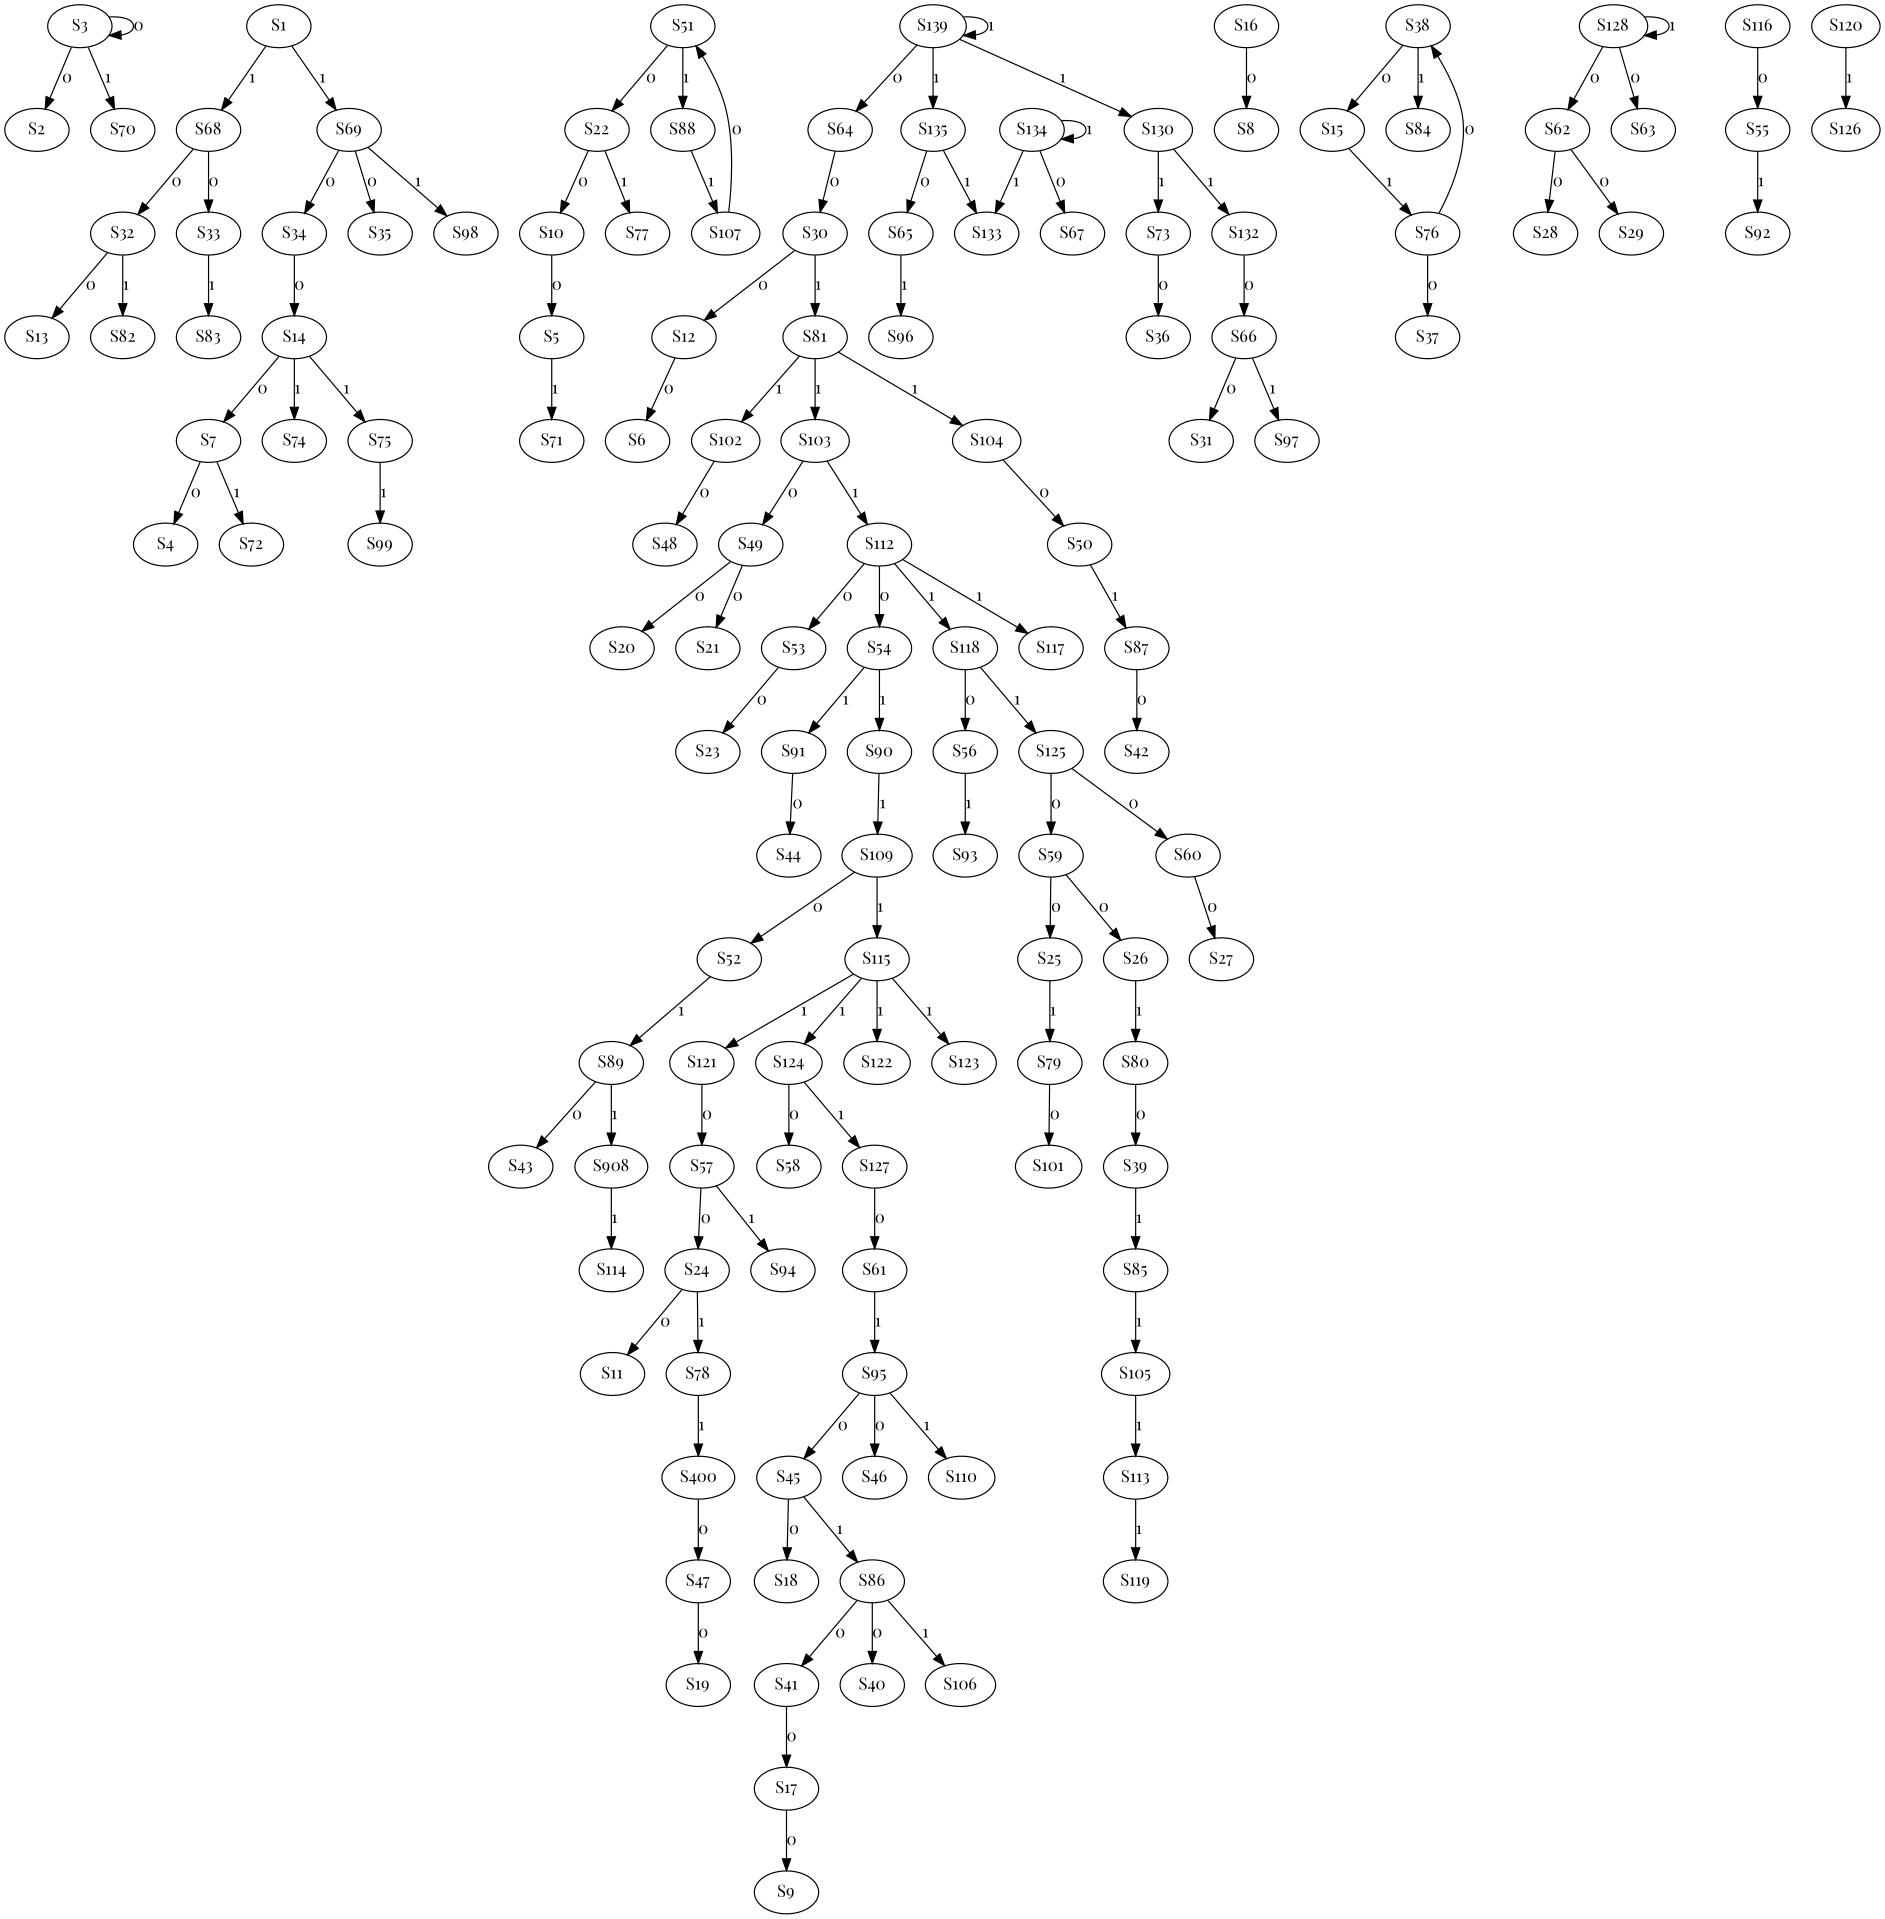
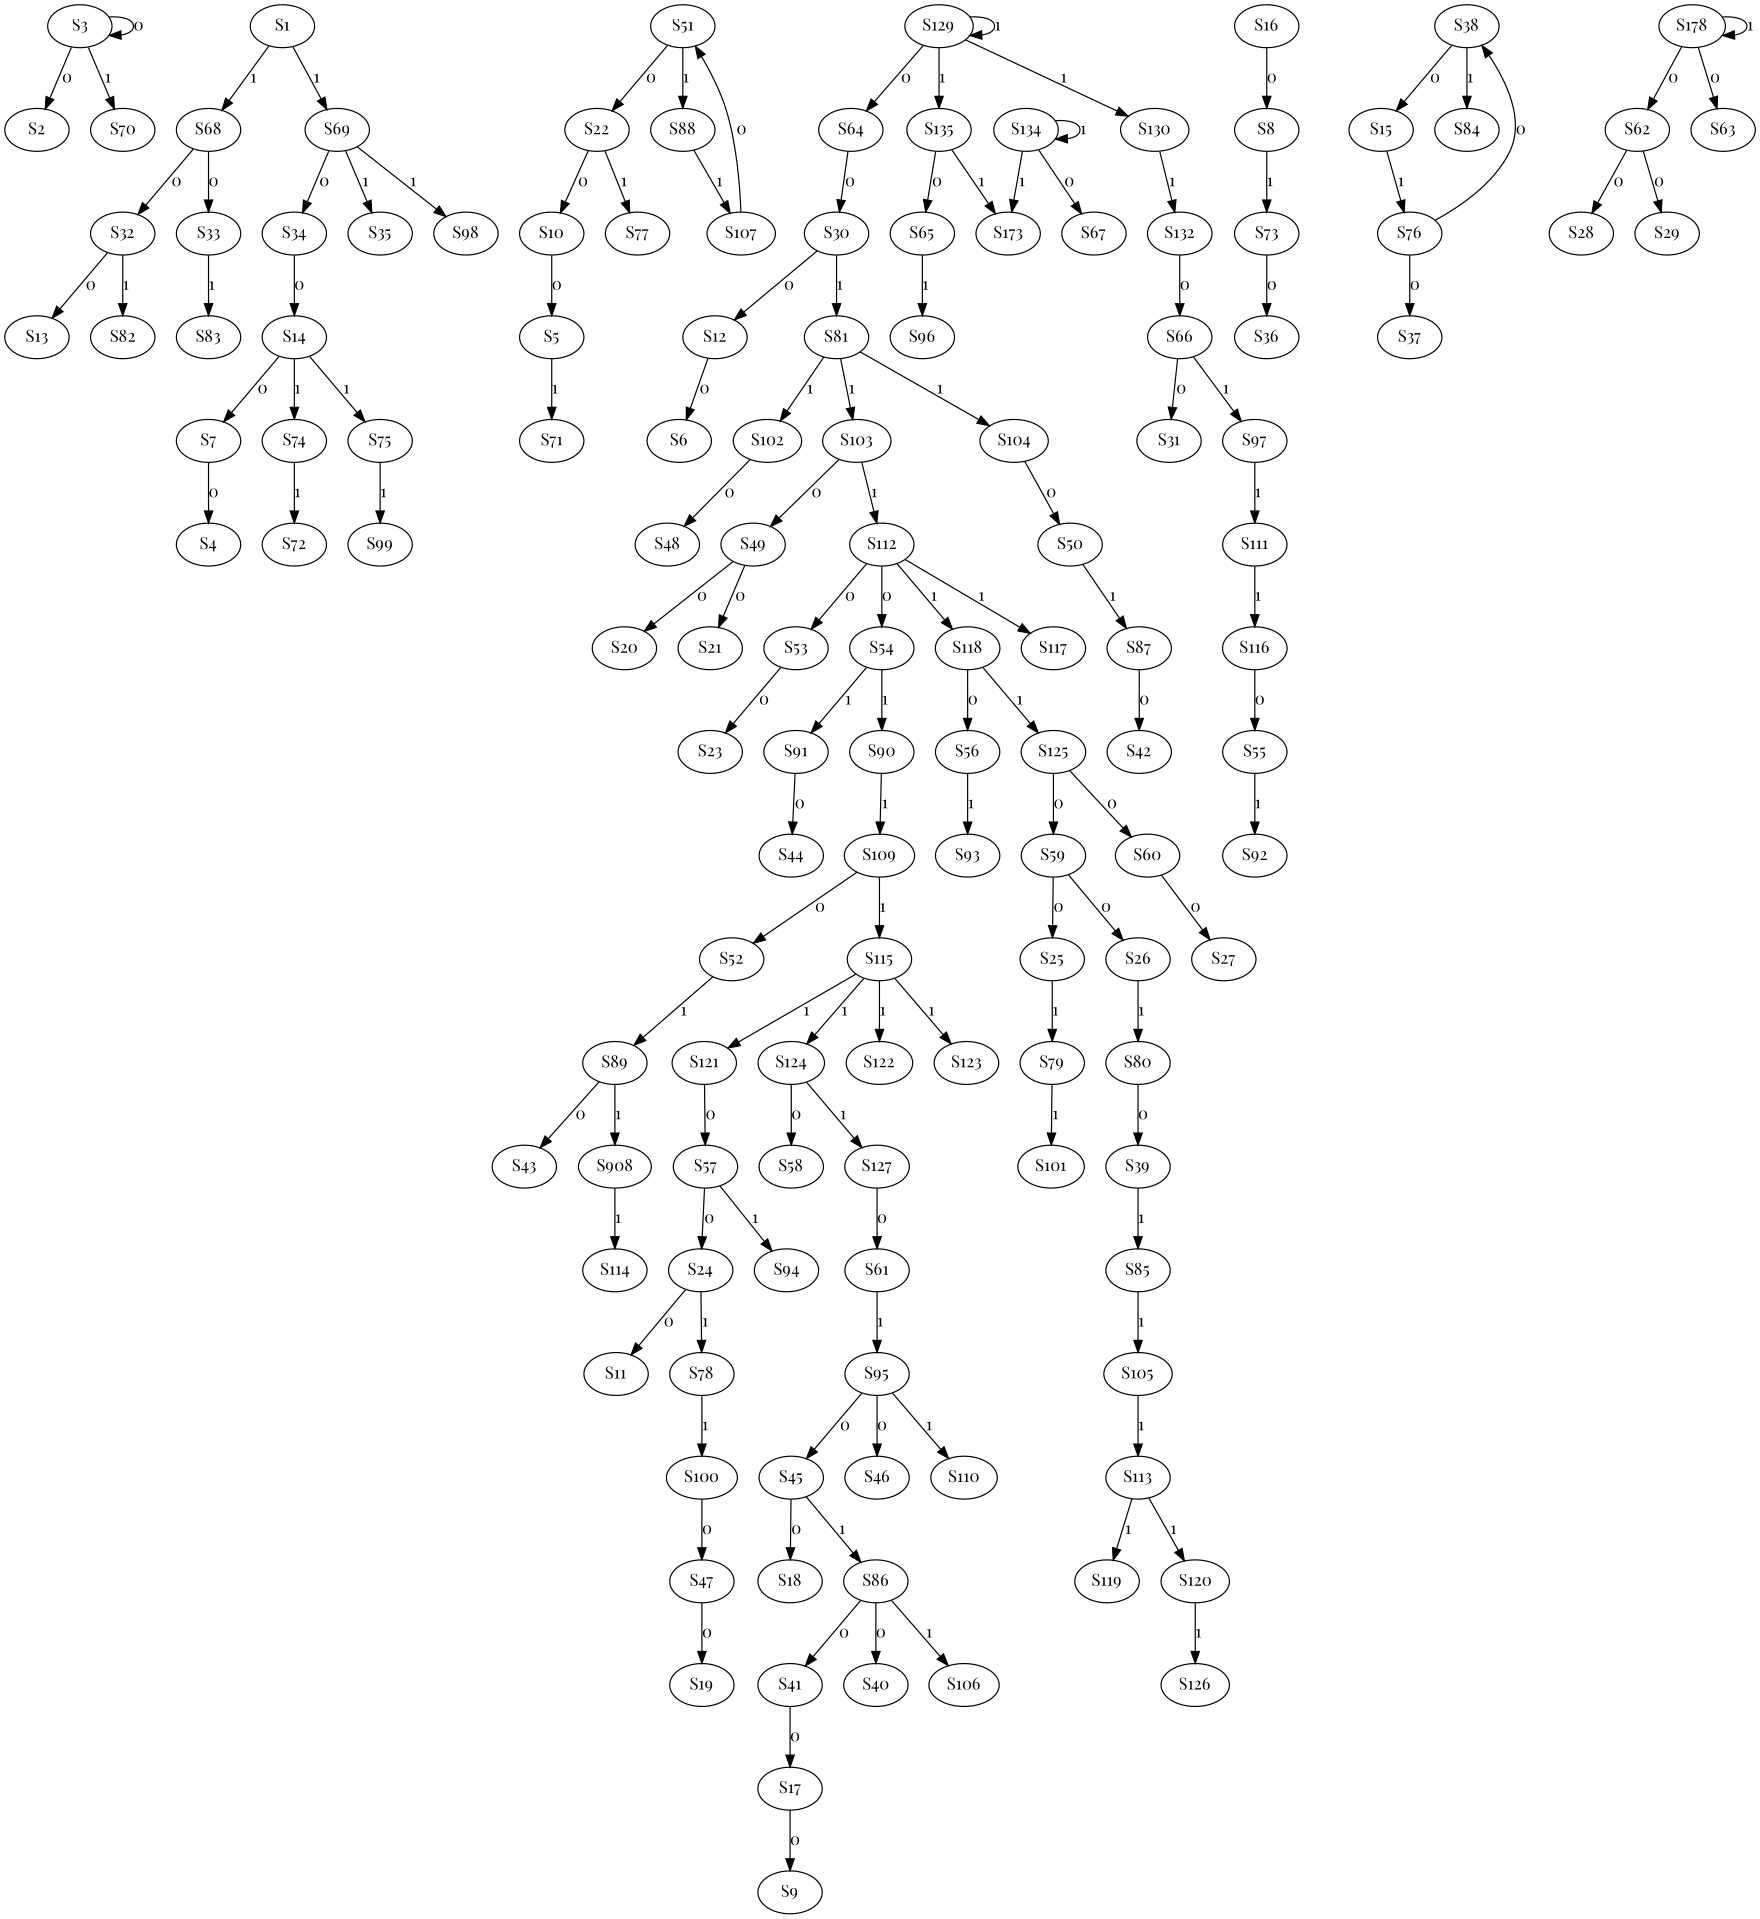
  strict digraph {
    fontname="Playfair Display"
    node [fontname="Playfair Display"]
    edge [fontname="Playfair Display"]
    S3
    S2
    S70
    S7
    S4
    S72
    S10
    S5
    S71
    S12
    S6
    S14
    S74
    S75
    S99
    S16
    S8
    S73
    S36
    S17
    S9
    S22
    S77
    S24
    S11
    S78
-   S100 [label=S400]
+   S100
    S30
    S81
    S102
    S103
    S104
    S32
    S13
    S82
    S34
    S38
    S15
    S84
    S76
    S37
    S39
    S85
    S105
    S41
    S45
    S18
    S86
    S40
    S106
    S47
    S19
    S49
    S20
    S21
    S51
    S88
    S107
    S53
    S23
    S57
    S94
    S59
    S25
    S26
    S79
    S80
    S101
    S60
    S27
    S62
    S28
    S29
    S64
    S66
    S31
    S97
+   S111
    S68
    S33
    S83
    S69
    S35
    S98
    S87
    S42
    S89
    S43
    n89 [label=S908]
    S114
    S91
    S44
    S95
    S46
    S110
    S48
    S112
    S54
    S118
    S117
    S50
    S109
    S52
    S115
    S121
    S124
    S122
    S123
    S90
    S56
    S125
    S116
    S55
    S92
    S93
    S58
    S127
    S61
-   S128
+   S128 [label=S178]
    S63
-   S129 [label=S139]
+   S129
    n122 [label=S135]
    S130
    S65
-   S133
+   S133 [label=S173]
    S132
    S96
    S134
    S67
    S1
    S113
    S119
    S120
    S126
    S3 -> S3 [label=0]
    S3 -> S2 [label=0]
    S3 -> S70 [label=1]
    S7 -> S4 [label=0]
-   S7 -> S72 [label=1]
+   S74 -> S72 [label=1]
    S10 -> S5 [label=0]
    S5 -> S71 [label=1]
    S12 -> S6 [label=0]
    S14 -> S7 [label=0]
    S14 -> S74 [label=1]
    S14 -> S75 [label=1]
    S75 -> S99 [label=1]
    S16 -> S8 [label=0]
-   S130 -> S73 [label=1]
+   S8 -> S73 [label=1]
    S73 -> S36 [label=0]
    S17 -> S9 [label=0]
    S22 -> S10 [label=0]
    S22 -> S77 [label=1]
    S24 -> S11 [label=0]
    S24 -> S78 [label=1]
    S78 -> S100 [label=1]
    S100 -> S47 [label=0]
    S30 -> S12 [label=0]
    S30 -> S81 [label=1]
    S81 -> S102 [label=1]
    S81 -> S103 [label=1]
    S81 -> S104 [label=1]
    S102 -> S48 [label=0]
    S103 -> S49 [label=0]
    S103 -> S112 [label=1]
    S104 -> S50 [label=0]
    S32 -> S13 [label=0]
    S32 -> S82 [label=1]
    S34 -> S14 [label=0]
    S38 -> S15 [label=0]
    S38 -> S84 [label=1]
    S15 -> S76 [label=1]
    S76 -> S38 [label=0]
    S76 -> S37 [label=0]
    S39 -> S85 [label=1]
    S85 -> S105 [label=1]
    S105 -> S113 [label=1]
    S41 -> S17 [label=0]
    S45 -> S18 [label=0]
    S45 -> S86 [label=1]
    S86 -> S41 [label=0]
    S86 -> S40 [label=0]
    S86 -> S106 [label=1]
    S47 -> S19 [label=0]
    S49 -> S20 [label=0]
    S49 -> S21 [label=0]
    S51 -> S22 [label=0]
    S51 -> S88 [label=1]
    S88 -> S107 [label=1]
    S107 -> S51 [label=0]
    S53 -> S23 [label=0]
    S57 -> S24 [label=0]
    S57 -> S94 [label=1]
    S59 -> S25 [label=0]
    S59 -> S26 [label=0]
    S25 -> S79 [label=1]
    S26 -> S80 [label=1]
-   S79 -> S101 [label=0]
+   S79 -> S101 [label=1]
    S80 -> S39 [label=0]
    S60 -> S27 [label=0]
    S62 -> S28 [label=0]
    S62 -> S29 [label=0]
    S64 -> S30 [label=0]
    S66 -> S31 [label=0]
    S66 -> S97 [label=1]
+   S97 -> S111 [label=1]
+   S111 -> S116 [label=1]
    S68 -> S32 [label=0]
    S68 -> S33 [label=0]
    S33 -> S83 [label=1]
    S69 -> S34 [label=0]
-   S69 -> S35 [label=0]
+   S69 -> S35 [label=1]
    S69 -> S98 [label=1]
    S87 -> S42 [label=0]
    S89 -> S43 [label=0]
    S89 -> n89 [label=1]
    n89 -> S114 [label=1]
    S91 -> S44 [label=0]
    S95 -> S45 [label=0]
    S95 -> S46 [label=0]
    S95 -> S110 [label=1]
    S112 -> S53 [label=0]
    S112 -> S54 [label=0]
    S112 -> S118 [label=1]
    S112 -> S117 [label=1]
    S54 -> S91 [label=1]
    S54 -> S90 [label=1]
    S118 -> S56 [label=0]
    S118 -> S125 [label=1]
    S50 -> S87 [label=1]
    S109 -> S52 [label=0]
    S109 -> S115 [label=1]
    S52 -> S89 [label=1]
    S115 -> S121 [label=1]
    S115 -> S124 [label=1]
    S115 -> S122 [label=1]
    S115 -> S123 [label=1]
    S121 -> S57 [label=0]
    S124 -> S58 [label=0]
    S124 -> S127 [label=1]
    S90 -> S109 [label=1]
    S56 -> S93 [label=1]
    S125 -> S59 [label=0]
    S125 -> S60 [label=0]
    S116 -> S55 [label=0]
    S55 -> S92 [label=1]
    S127 -> S61 [label=0]
    S61 -> S95 [label=1]
    S128 -> S62 [label=0]
    S128 -> S128 [label=1]
    S128 -> S63 [label=0]
    S129 -> S64 [label=0]
    S129 -> S129 [label=1]
    S129 -> n122 [label=1]
    S129 -> S130 [label=1]
    n122 -> S65 [label=0]
    n122 -> S133 [label=1]
    S130 -> S132 [label=1]
    S65 -> S96 [label=1]
    S132 -> S66 [label=0]
    S134 -> S133 [label=1]
    S134 -> S134 [label=1]
    S134 -> S67 [label=0]
    S1 -> S68 [label=1]
    S1 -> S69 [label=1]
    S113 -> S119 [label=1]
+   S113 -> S120 [label=1]
    S120 -> S126 [label=1]
  }
